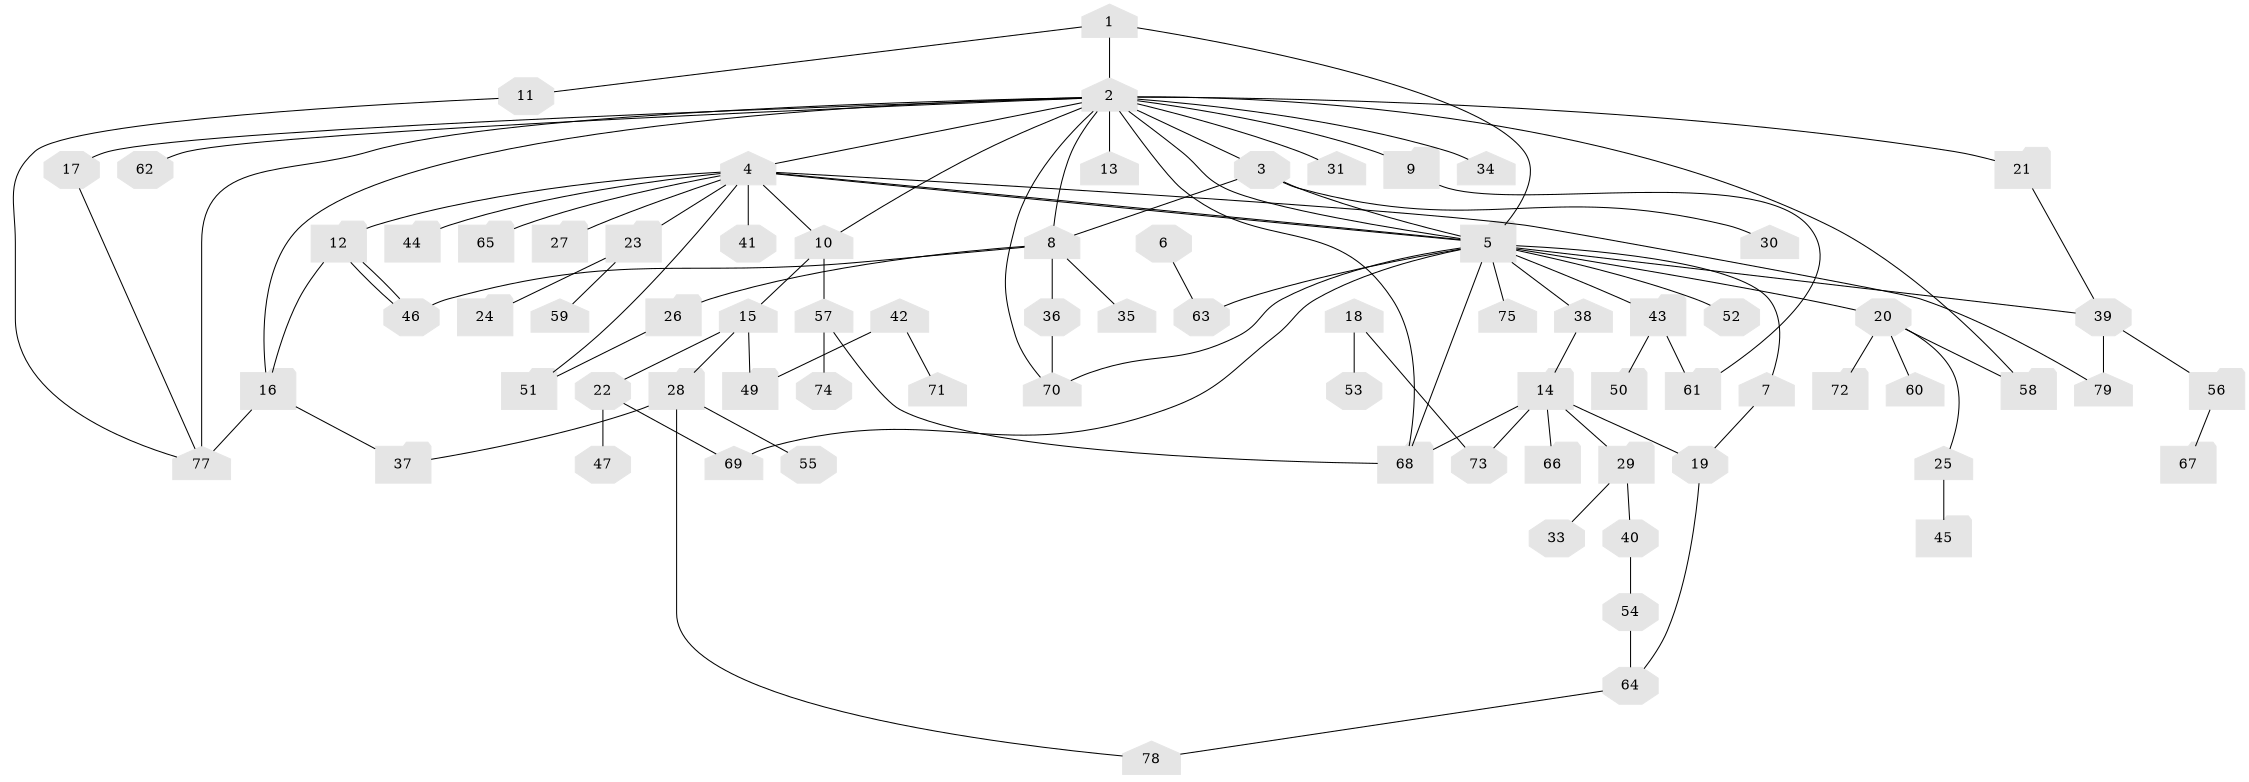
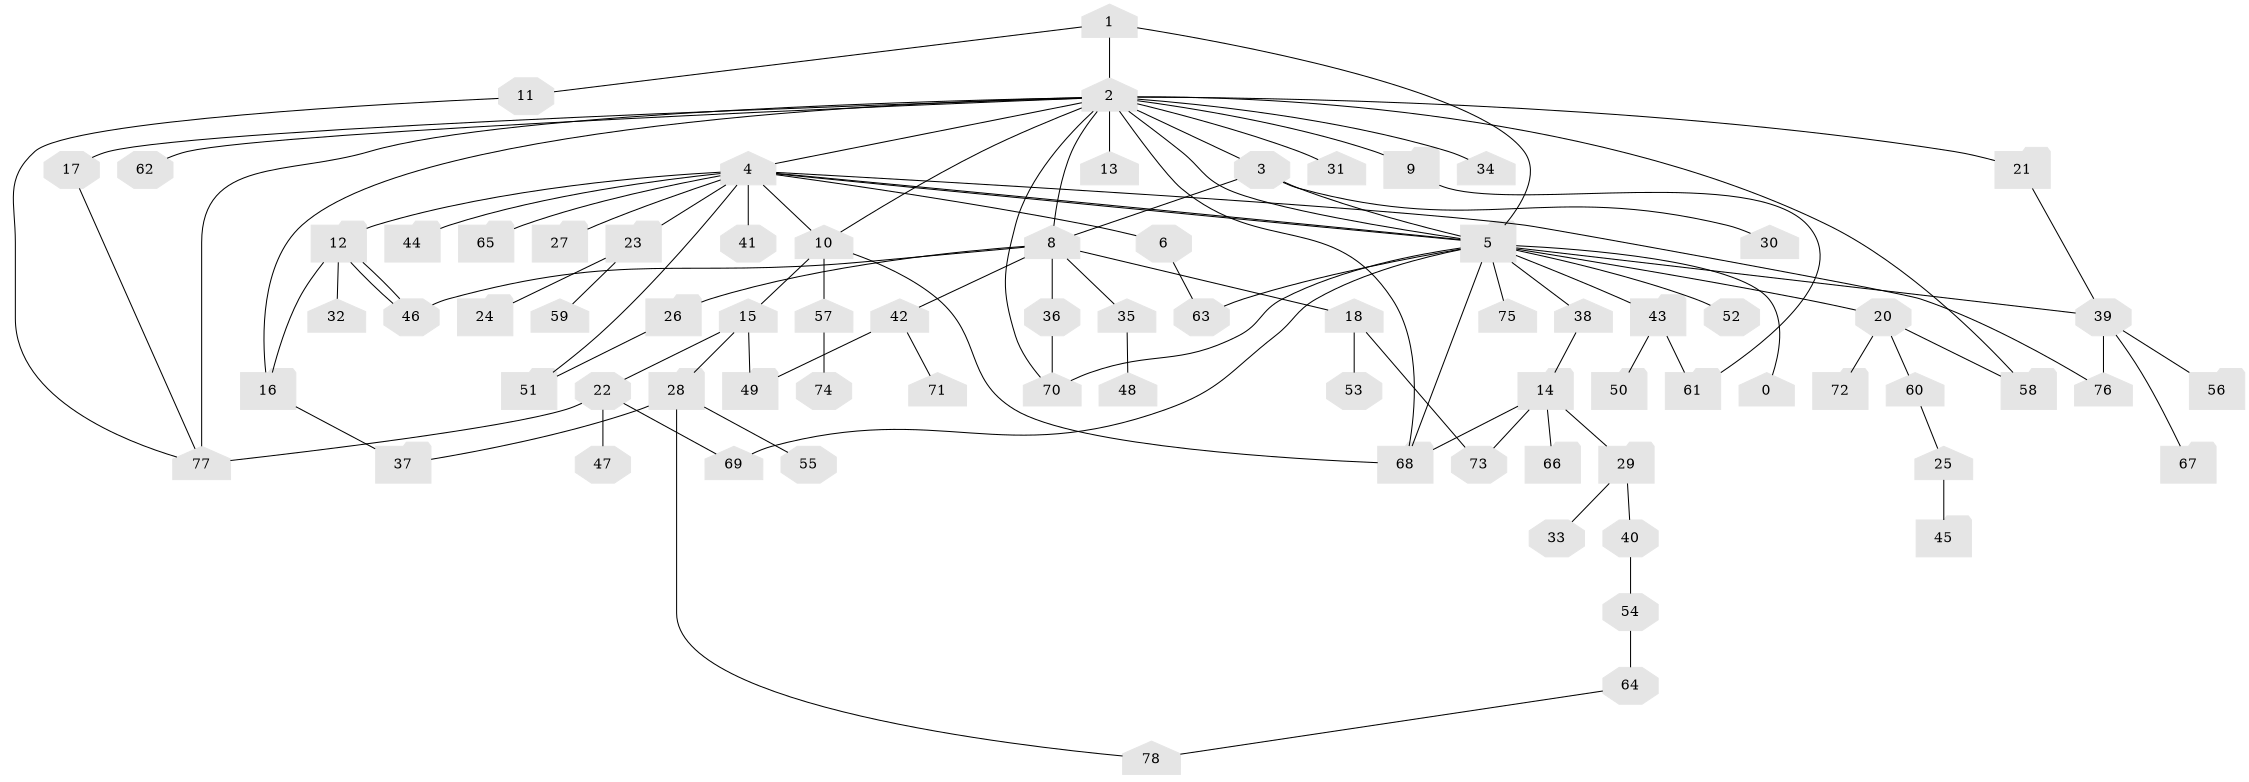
  graph {
    node [color=gray90 shape=house style=filled]
    1
    2
    5 [shape=folder]
    11 [shape=octagon]
    3 [shape=octagon]
    4
    8
    9 [shape=folder]
    10
    13
    16 [shape=folder]
    17 [shape=octagon]
    21 [shape=folder]
    31
    34
    58 [shape=folder]
    62 [shape=octagon]
    68 [shape=folder]
    70
    77
-   7
+   7 [label=0]
    20 [shape=octagon]
    38
    39 [shape=octagon]
    43 [shape=folder]
    52 [shape=octagon]
    63 [shape=octagon]
    69
    75
    30
    6 [shape=octagon]
    12 [shape=folder]
    23 [shape=folder]
    27 [shape=folder]
    41 [shape=octagon]
    44 [shape=folder]
    51 [shape=folder]
    65 [shape=folder]
-   76 [label=79]
+   76
    18
    26 [shape=folder]
    35
    36 [shape=octagon]
    42
    46 [shape=octagon]
    61 [shape=folder]
    15
    57
    37 [shape=folder]
+   32
    24 [shape=folder]
    59
-   19 [shape=octagon]
    14 [shape=folder]
    29 [shape=folder]
    66 [shape=folder]
    73 [shape=octagon]
    25
    60
    72 [shape=folder]
    56 [shape=folder]
    67 [shape=folder]
    50 [shape=folder]
    64 [shape=octagon]
    53 [shape=octagon]
+   48
    49 [shape=folder]
    71
    22 [shape=octagon]
    28 [shape=folder]
    74 [shape=octagon]
    33 [shape=octagon]
    40 [shape=octagon]
    47 [shape=octagon]
    55 [shape=octagon]
    78
    45 [shape=folder]
    54 [shape=octagon]
    1 -- 2
    1 -- 5
    1 -- 11
    2 -- 5
    2 -- 3
    2 -- 4
    2 -- 8
    2 -- 9
    2 -- 10
    2 -- 13
    2 -- 16
    2 -- 17
    2 -- 21
    2 -- 31
    2 -- 34
    2 -- 58
    2 -- 62
    2 -- 68
    2 -- 70
    2 -- 77
    5 -- 68
    5 -- 70
    5 -- 7
    5 -- 20
    5 -- 38
    5 -- 39
    5 -- 43
    5 -- 52
    5 -- 63
    5 -- 69
    5 -- 75
    11 -- 77
    3 -- 5
    3 -- 8
    3 -- 30
    4 -- 5
    4 -- 5
    4 -- 10
+   4 -- 6
    4 -- 12
    4 -- 23
    4 -- 27
    4 -- 41
    4 -- 44
    4 -- 51
    4 -- 65
    4 -- 76
+   8 -- 18
    8 -- 26
    8 -- 35
    8 -- 36
+   8 -- 42
    8 -- 46
    9 -- 61
-   57 -- 68
+   10 -- 68
    10 -- 15
    10 -- 57
    16 -- 37
    17 -- 77
    21 -- 39
-   7 -- 19
    20 -- 58
-   20 -- 25
+   60 -- 25
    20 -- 60
    20 -- 72
    38 -- 14
    39 -- 76
    39 -- 56
-   56 -- 67
+   39 -- 67
    43 -- 61
    43 -- 50
    6 -- 63
    12 -- 16
    12 -- 46
    12 -- 46
+   12 -- 32
    23 -- 24
    23 -- 59
    18 -- 73
    18 -- 53
    26 -- 51
+   35 -- 48
    36 -- 70
    42 -- 49
    42 -- 71
    15 -- 49
    15 -- 22
    15 -- 28
    57 -- 74
-   19 -- 64
    14 -- 68
-   14 -- 19
    14 -- 29
    14 -- 66
    14 -- 73
    29 -- 33
    29 -- 40
    25 -- 45
    64 -- 78
-   16 -- 77
+   22 -- 77
    22 -- 69
    22 -- 47
    28 -- 37
    28 -- 55
    28 -- 78
    40 -- 54
    54 -- 64
  }
